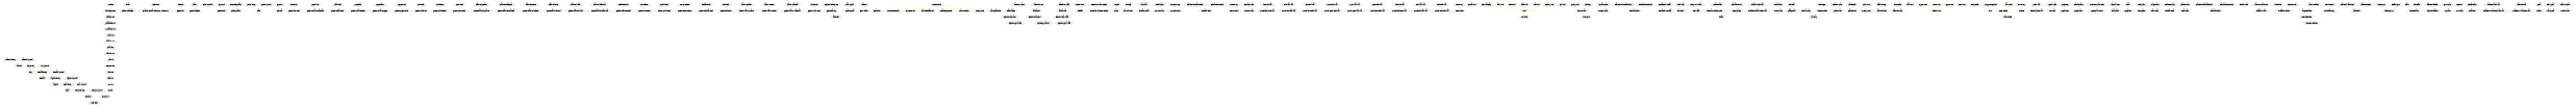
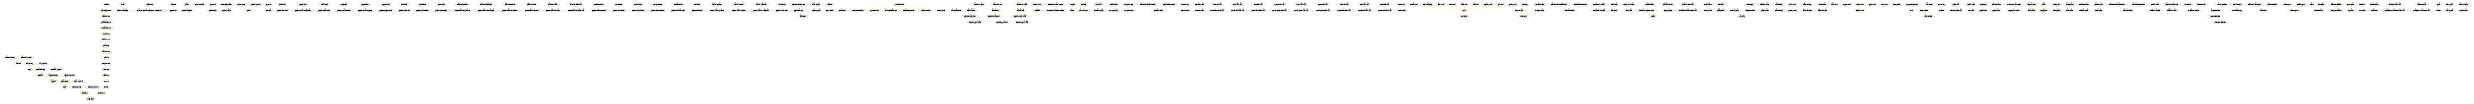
  digraph {
    edge [color="#ffe119"]
    "Titanium Ore"
    "Adamantite Ore"
    "Orichalcum Ore"
    "Mythril Ore"
    Bezoar
    "Adhesive Bandage"
    "Spell Tome"
    "Advanced Combat Techniques: Volume Two"
    "Life Fruit"
    "Aegis Fruit"
    n11 [label=Shadow]
    "Aether Campfire"
    "Aether Monolith"
    "Any Torch"
    "Aether Torch"
    "Bewitching Table"
    "Alchemy Table"
    "Amber Bunny"
-   Amber [label=Plate]
+   Amber
    "Amber Squirrel"
    "Any Fruit"
    Ambrosia
    Topaz
    Amethyst
    "Stone Block"
    "Amethyst Bunny"
    "Amethyst Squirrel"
    "Blue Brick"
    "Ancient Blue Brick"
    "Jungle Shirt"
    "Ancient Cobalt Breastplate"
    "Cobalt Brick"
    "Ancient Cobalt Brick"
    "Jungle Hat"
    "Ancient Cobalt Helmet"
    "Jungle Pants"
    "Ancient Cobalt Leggings"
    "Copper Brick"
    "Ancient Copper Brick"
    "Gold Brick"
    "Ancient Gold Brick"
    "Gold Helmet"
    "Ancient Gold Helmet"
    "Green Brick"
    "Ancient Green Brick"
    "Hallowed Greaves"
    "Ancient Hallowed Greaves"
    "Hallowed Headgear"
    "Ancient Hallowed Headgear"
    "Hallowed Helmet"
    "Ancient Hallowed Helmet"
    "Hallowed Hood"
    "Ancient Hallowed Hood"
    "Hallowed Mask"
    "Ancient Hallowed Mask"
    "Hallowed Plate Mail"
    "Ancient Hallowed Plate Mail"
    "Hellstone Brick"
    "Ancient Hellstone Brick"
    "Iron Helmet"
    "Ancient Iron Helmet"
    "Mythril Brick"
    "Ancient Mythril Brick"
    n64 [label="Corrupt Helmet"]
    "Ancient Necro Helmet"
    "Obsidian Brick"
    "Ancient Obsidian Brick"
    "Pink Brick"
    "Ancient Pink Brick"
    "Shadow Greaves"
    "Ancient Shadow Greaves"
    "Shadow Helmet"
    "Ancient Shadow Helmet"
    "Shadow Scalemail"
    "Ancient Shadow Scalemail"
    "Silver Brick"
    "Ancient Silver Brick"
    "High Test Fishing Line"
    "Angler Earring"
    "Tackle Box"
    "Mana Crystal"
    "Arcane Crystal"
    Vitamins
    "Armor Polish"
    "Luminite Brick"
    "Astra Brick"
    "Cosmic Ember Brick"
    "Cryocore Brick"
    "Dark Celestial Brick"
    "Heavenforge Brick"
    "Lunar Rust Brick"
    "Mercury Brick"
    "Star Royale Brick"
    "Flameburst Cane"
    "Ballista Cane"
    "Explosive Trap Cane"
    "Lightning Aura Cane"
    "Flameburst Rod"
    "Ballista Rod"
    "Explosive Trap Rod"
    "Lightning Aura Rod"
    "Flameburst Staff"
    "Ballista Staff"
    "Explosive Trap Staff"
    "Lightning Aura Staff"
    "Pocket Mirror"
    Blindfold
    "Bottomless Water Bucket"
    "Bottomless Shimmer Bucket"
    Pumpkin
    Cactus
    "Herb Bag"
    "Can Of Worms"
    Luminite
    "Chlorophyte Ore"
    "Star Cloak"
    "Chromatic Cloak"
    "Palladium Ore"
    "Cobalt Ore"
    "Platinum Ore"
    "Gold Ore"
    "Tin Ore"
    "Copper Ore"
    "Defiled Crate"
    "Corrupt Crate"
    "Corruption Key"
    "Corruption Chest"
    "Hardened Crimsand Block"
    "Crimsand Block"
    "Crimsandstone Block"
    "Crimson Key"
    "Crimson Chest"
    "Hematic Crate"
    "Crimson Crate"
    "Blue Brick Wall"
    "Cursed Blue Brick Wall"
    "Blue Slab Wall"
    "Cursed Blue Slab Wall"
    "Blue Tiled Wall"
    "Cursed Blue Tiled Wall"
    "Green Brick Wall"
    "Cursed Green Brick Wall"
    "Green Slab Wall"
    "Cursed Green Slab Wall"
    "Green Tiled Wall"
    "Cursed Green Tiled Wall"
    "Pink Brick Wall"
    "Cursed Pink Brick Wall"
    "Pink Slab Wall"
    "Cursed Pink Slab Wall"
    "Pink Tiled Wall"
    "Cursed Pink Tiled Wall"
    "Desert Key"
    "Desert Chest"
    "Diamond Bunny"
    Diamond
    Ruby
    Emerald
    "Diamond Squirrel"
    Wood
    "Dirt Block"
    "Gold Ring"
    "Discount Card"
    "Lucky Coin"
    "Stockade Crate"
    "Dungeon Crate"
    "Hardened Ebonsand Block"
    "Ebonsand Block"
    "Ebonsandstone Block"
    Sapphire
    "Emerald Bunny"
    "Emerald Squirrel"
    "Enchanted Sundial"
    "Enchanted Moondial"
    "Trifold Map"
    "Fast Clock"
    "Living Wood Wand"
    "Finch Staff"
    "Weather Radio"
    "Fisherman's Pocket Guide"
    Sextant
    "Pharaoh's Robe"
    "Flying Carpet"
    "Lihzahrd Brick Wall"
    "Forbidden Lihzahrd Brick Wall"
    "Boreal Crate"
    "Frozen Crate"
    "Pink Pearl"
    "Galaxy Pearl"
    "Whoopie Cushion"
    "Gas Trap"
    "Used Gas Trap"
    "Tungsten Ore"
    "Silver Ore"
    "Titanium Crate"
    "Golden Crate"
    "Marble Block"
    "Granite Block"
    "Gold Worm"
    "Gummy Worm"
    "Hallowed Key"
    "Hallowed Chest"
    "Divine Crate"
    "Hallowed Crate"
    "Lava Moss"
    "Helium Moss"
    "Krypton Moss"
    "Xenon Moss"
    "Argon Moss"
    "Neon Moss"
    "Honey Block"
    Hive
    "Crispy Honey Block"
    "Lava Bucket"
    "Honey Bucket"
    "Water Bucket"
    "Frozen Key"
    "Ice Chest"
    "Spider Wall"
    "Infested Spider Wall"
    "Mythril Crate"
    "Iron Crate"
    "Lead Ore"
    "Iron Ore"
    "Jungle Key"
    "Jungle Chest"
    "Bramble Crate"
    "Jungle Crate"
    "Mushroom Grass Seeds"
    "Jungle Grass Seeds"
    "Magma Stone"
    "Lava Charm"
    Nazar
    Megaphone
    "Mining Shirt"
    "Mining Pants"
    "Mirage Crate"
    "Oasis Crate"
    n239 [label="Obsidian Lunar"]
    "Hellstone Crate"
    "Seaside Crate"
    "Ocean Crate"
    "Hardened Pearlsand Block"
    "Pearlsand Block"
    "Pearlsandstone Block"
    "Peddler's Hat"
+   "Peddler's Satchel"
    "Sandstorm in a Bottle"
    "Pharaoh's Mask"
    "Vile Powder"
    "Purification Powder"
    "Vicious Powder"
    "Warrior Emblem"
    "Ranger Emblem"
    "Sorcerer Emblem"
    "Summoner Emblem"
    "Rod of Discord"
    "Rod of Harmony"
    "Ruby Bunny"
    "Ruby Squirrel"
    "Hardened Sand Block"
    "Sand Block"
    "Sandstone Block"
    "Sapphire Bunny"
    "Sapphire Squirrel"
    "Wooden Arrow"
    "Shimmer Arrow"
    "Hellfire Arrow"
    Flare
    "Shimmer Flare"
    "Blue Flare"
    "Balloon Pufferfish"
    "Shiny Red Balloon"
    "Azure Crate"
    "Sky Crate"
    "Ice Block"
    "Snow Block"
    Clentaminator
    Terraformer
    "Topaz Bunny"
    "Topaz Squirrel"
    "Hardened Sand Wall"
    "Treacherous Hardened Sand Wall"
    "Sandstone Wall"
    "Treacherous Sandstone Wall"
    Spear
    Trident
    "Life Crystal"
    "Vital Crystal"
    "Zombie Arm"
    "Boreal Wood"
    "Rich Mahogany"
    "Palm Wood"
    Ebonwood
    Shadewood
    Pearlwood
    "Dynasty Wood"
    "Ash Wood"
    "Spooky Wood"
    "Pearlwood Crate"
    "Wooden Crate"
    "Titanium Ore" -> "Adamantite Ore"
    "Adamantite Ore" -> "Orichalcum Ore"
    "Orichalcum Ore" -> "Mythril Ore"
    "Mythril Ore" -> "Palladium Ore"
    Bezoar -> "Adhesive Bandage"
    "Adhesive Bandage" -> Bezoar
    "Spell Tome" -> "Advanced Combat Techniques: Volume Two"
    "Life Fruit" -> "Aegis Fruit"
    n11 -> "Aether Campfire"
    "Any Torch" -> "Aether Torch"
    "Bewitching Table" -> "Alchemy Table"
    "Alchemy Table" -> "Bewitching Table"
    "Amber Bunny" -> Amber
    "Amber Squirrel" -> Amber
    "Any Fruit" -> Ambrosia
    Topaz -> Amethyst
    Amethyst -> "Stone Block"
    "Amethyst Bunny" -> Amethyst
    "Amethyst Squirrel" -> Amethyst
    "Blue Brick" -> "Ancient Blue Brick"
    "Jungle Shirt" -> "Ancient Cobalt Breastplate"
    "Ancient Cobalt Breastplate" -> "Jungle Shirt"
    "Cobalt Brick" -> "Ancient Cobalt Brick"
    "Jungle Hat" -> "Ancient Cobalt Helmet"
    "Ancient Cobalt Helmet" -> "Jungle Hat"
    "Jungle Pants" -> "Ancient Cobalt Leggings"
    "Ancient Cobalt Leggings" -> "Jungle Pants"
    "Copper Brick" -> "Ancient Copper Brick"
    "Gold Brick" -> "Ancient Gold Brick"
    "Gold Helmet" -> "Ancient Gold Helmet"
    "Ancient Gold Helmet" -> "Gold Helmet"
    "Green Brick" -> "Ancient Green Brick"
    "Hallowed Greaves" -> "Ancient Hallowed Greaves"
    "Ancient Hallowed Greaves" -> "Hallowed Greaves"
    "Hallowed Headgear" -> "Ancient Hallowed Headgear"
    "Ancient Hallowed Headgear" -> "Hallowed Headgear"
    "Hallowed Helmet" -> "Ancient Hallowed Helmet"
    "Ancient Hallowed Helmet" -> "Hallowed Helmet"
    "Hallowed Hood" -> "Ancient Hallowed Hood"
    "Ancient Hallowed Hood" -> "Hallowed Hood"
    "Hallowed Mask" -> "Ancient Hallowed Mask"
    "Ancient Hallowed Mask" -> "Hallowed Mask"
    "Hallowed Plate Mail" -> "Ancient Hallowed Plate Mail"
    "Ancient Hallowed Plate Mail" -> "Hallowed Plate Mail"
    "Hellstone Brick" -> "Ancient Hellstone Brick"
    "Iron Helmet" -> "Ancient Iron Helmet"
    "Ancient Iron Helmet" -> "Iron Helmet"
    "Mythril Brick" -> "Ancient Mythril Brick"
    n64 -> "Ancient Necro Helmet"
    "Ancient Necro Helmet" -> n64
    "Obsidian Brick" -> "Ancient Obsidian Brick"
    "Pink Brick" -> "Ancient Pink Brick"
    "Shadow Greaves" -> "Ancient Shadow Greaves"
    "Ancient Shadow Greaves" -> "Shadow Greaves"
    "Shadow Helmet" -> "Ancient Shadow Helmet"
    "Ancient Shadow Helmet" -> "Shadow Helmet"
    "Shadow Scalemail" -> "Ancient Shadow Scalemail"
    "Ancient Shadow Scalemail" -> "Shadow Scalemail"
    "Silver Brick" -> "Ancient Silver Brick"
    "High Test Fishing Line" -> "Angler Earring"
    "Angler Earring" -> "Tackle Box"
    "Tackle Box" -> "High Test Fishing Line"
    "Mana Crystal" -> "Arcane Crystal"
    Vitamins -> "Armor Polish"
    "Armor Polish" -> Vitamins
    "Luminite Brick" -> "Astra Brick"
    "Luminite Brick" -> "Cosmic Ember Brick"
    "Luminite Brick" -> "Cryocore Brick"
    "Luminite Brick" -> "Dark Celestial Brick"
    "Luminite Brick" -> "Heavenforge Brick"
    "Luminite Brick" -> "Lunar Rust Brick"
    "Luminite Brick" -> "Mercury Brick"
    "Luminite Brick" -> "Star Royale Brick"
    "Flameburst Cane" -> "Ballista Cane"
    "Ballista Cane" -> "Explosive Trap Cane"
    "Explosive Trap Cane" -> "Lightning Aura Cane"
    "Lightning Aura Cane" -> "Flameburst Cane"
    "Flameburst Rod" -> "Ballista Rod"
    "Ballista Rod" -> "Explosive Trap Rod"
    "Explosive Trap Rod" -> "Lightning Aura Rod"
    "Lightning Aura Rod" -> "Flameburst Rod"
    "Flameburst Staff" -> "Ballista Staff"
    "Ballista Staff" -> "Explosive Trap Staff"
    "Explosive Trap Staff" -> "Lightning Aura Staff"
    "Lightning Aura Staff" -> "Flameburst Staff"
    "Pocket Mirror" -> Blindfold
    Blindfold -> "Pocket Mirror"
    "Bottomless Water Bucket" -> "Bottomless Shimmer Bucket"
    "Bottomless Shimmer Bucket" -> "Bottomless Water Bucket"
    Pumpkin -> Cactus
    Cactus -> Pumpkin
    "Herb Bag" -> "Can Of Worms"
    "Can Of Worms" -> "Herb Bag"
    Luminite -> "Chlorophyte Ore"
    "Chlorophyte Ore" -> "Titanium Ore"
    "Star Cloak" -> "Chromatic Cloak"
    "Palladium Ore" -> "Cobalt Ore"
    "Cobalt Ore" -> "Platinum Ore"
    "Platinum Ore" -> "Gold Ore"
    "Gold Ore" -> "Tungsten Ore"
    "Tin Ore" -> "Copper Ore"
    "Copper Ore" -> "Stone Block"
    "Defiled Crate" -> "Corrupt Crate"
    "Corruption Key" -> "Corruption Chest"
    "Hardened Crimsand Block" -> "Crimsand Block"
    "Crimsandstone Block" -> "Crimsand Block"
    "Crimson Key" -> "Crimson Chest"
    "Hematic Crate" -> "Crimson Crate"
    "Blue Brick Wall" -> "Cursed Blue Brick Wall"
    "Blue Slab Wall" -> "Cursed Blue Slab Wall"
    "Blue Tiled Wall" -> "Cursed Blue Tiled Wall"
    "Green Brick Wall" -> "Cursed Green Brick Wall"
    "Green Slab Wall" -> "Cursed Green Slab Wall"
    "Green Tiled Wall" -> "Cursed Green Tiled Wall"
    "Pink Brick Wall" -> "Cursed Pink Brick Wall"
    "Pink Slab Wall" -> "Cursed Pink Slab Wall"
    "Pink Tiled Wall" -> "Cursed Pink Tiled Wall"
    "Desert Key" -> "Desert Chest"
    "Diamond Bunny" -> Diamond
    Diamond -> Ruby
    Ruby -> Emerald
    Emerald -> Sapphire
    "Diamond Squirrel" -> Diamond
    Wood -> "Dirt Block"
    "Gold Ring" -> "Discount Card"
    "Discount Card" -> "Lucky Coin"
    "Lucky Coin" -> "Gold Ring"
    "Stockade Crate" -> "Dungeon Crate"
    "Hardened Ebonsand Block" -> "Ebonsand Block"
    "Ebonsandstone Block" -> "Ebonsand Block"
    Sapphire -> Topaz
    "Emerald Bunny" -> Emerald
    "Emerald Squirrel" -> Emerald
    "Enchanted Sundial" -> "Enchanted Moondial"
    "Trifold Map" -> "Fast Clock"
    "Fast Clock" -> "Trifold Map"
    "Living Wood Wand" -> "Finch Staff"
    "Weather Radio" -> "Fisherman's Pocket Guide"
    "Fisherman's Pocket Guide" -> Sextant
    Sextant -> "Weather Radio"
    "Pharaoh's Robe" -> "Flying Carpet"
    "Flying Carpet" -> "Pharaoh's Robe"
    "Lihzahrd Brick Wall" -> "Forbidden Lihzahrd Brick Wall"
    "Boreal Crate" -> "Frozen Crate"
    "Pink Pearl" -> "Galaxy Pearl"
    "Whoopie Cushion" -> "Gas Trap"
    "Used Gas Trap" -> "Gas Trap"
    "Tungsten Ore" -> "Silver Ore"
    "Silver Ore" -> "Lead Ore"
    "Titanium Crate" -> "Golden Crate"
    "Marble Block" -> "Granite Block"
    "Granite Block" -> "Marble Block"
    "Gold Worm" -> "Gummy Worm"
    "Hallowed Key" -> "Hallowed Chest"
    "Divine Crate" -> "Hallowed Crate"
    "Lava Moss" -> "Helium Moss"
    "Krypton Moss" -> "Helium Moss"
    "Xenon Moss" -> "Helium Moss"
    "Argon Moss" -> "Helium Moss"
    "Neon Moss" -> "Helium Moss"
    "Honey Block" -> Hive
    "Crispy Honey Block" -> Hive
    "Lava Bucket" -> "Honey Bucket"
    "Honey Bucket" -> "Water Bucket"
    "Water Bucket" -> "Lava Bucket"
    "Frozen Key" -> "Ice Chest"
    "Spider Wall" -> "Infested Spider Wall"
    "Mythril Crate" -> "Iron Crate"
    "Lead Ore" -> "Iron Ore"
    "Iron Ore" -> "Tin Ore"
    "Jungle Key" -> "Jungle Chest"
    "Bramble Crate" -> "Jungle Crate"
    "Mushroom Grass Seeds" -> "Jungle Grass Seeds"
    "Jungle Grass Seeds" -> "Mushroom Grass Seeds"
    "Magma Stone" -> "Lava Charm"
    "Lava Charm" -> "Magma Stone"
    Nazar -> Megaphone
    Megaphone -> Nazar
    "Mining Shirt" -> "Mining Pants"
    "Mining Pants" -> "Mining Shirt"
    "Mirage Crate" -> "Oasis Crate"
    "Hellstone Crate" -> n239
    "Seaside Crate" -> "Ocean Crate"
    "Hardened Pearlsand Block" -> "Pearlsand Block"
    "Pearlsandstone Block" -> "Pearlsand Block"
+   "Peddler's Hat" -> "Peddler's Satchel"
    "Sandstorm in a Bottle" -> "Pharaoh's Mask"
    "Pharaoh's Mask" -> "Sandstorm in a Bottle"
    "Vile Powder" -> "Purification Powder"
    "Vicious Powder" -> "Purification Powder"
    "Warrior Emblem" -> "Ranger Emblem"
    "Ranger Emblem" -> "Sorcerer Emblem"
    "Sorcerer Emblem" -> "Summoner Emblem"
    "Summoner Emblem" -> "Warrior Emblem"
    "Rod of Discord" -> "Rod of Harmony"
    "Ruby Bunny" -> Ruby
    "Ruby Squirrel" -> Ruby
    "Hardened Sand Block" -> "Sand Block"
    "Sandstone Block" -> "Sand Block"
    "Sapphire Bunny" -> Sapphire
    "Sapphire Squirrel" -> Sapphire
    "Wooden Arrow" -> "Shimmer Arrow"
    "Hellfire Arrow" -> "Shimmer Arrow"
    Flare -> "Shimmer Flare"
    "Blue Flare" -> "Shimmer Flare"
    "Balloon Pufferfish" -> "Shiny Red Balloon"
    "Azure Crate" -> "Sky Crate"
    "Ice Block" -> "Snow Block"
    Clentaminator -> Terraformer
    "Topaz Bunny" -> Topaz
    "Topaz Squirrel" -> Topaz
    "Hardened Sand Wall" -> "Treacherous Hardened Sand Wall"
    "Sandstone Wall" -> "Treacherous Sandstone Wall"
    Spear -> Trident
    "Life Crystal" -> "Vital Crystal"
    "Zombie Arm" -> "Whoopie Cushion"
    "Boreal Wood" -> Wood
    "Rich Mahogany" -> Wood
    "Palm Wood" -> Wood
    Ebonwood -> Wood
    Shadewood -> Wood
    Pearlwood -> Wood
    "Dynasty Wood" -> Wood
    "Ash Wood" -> Wood
    "Spooky Wood" -> Wood
    "Pearlwood Crate" -> "Wooden Crate"
  }
